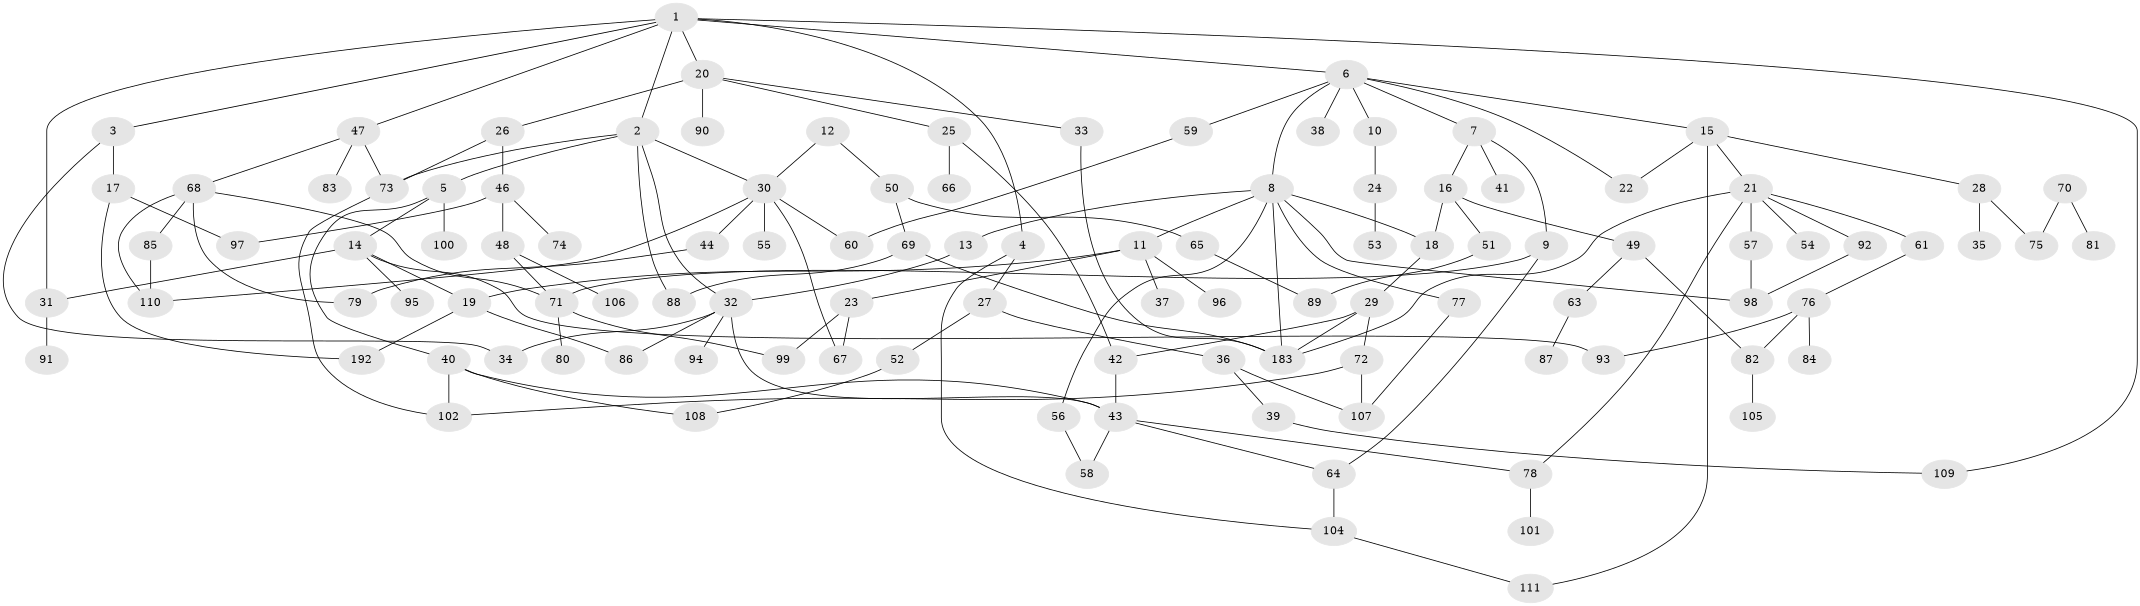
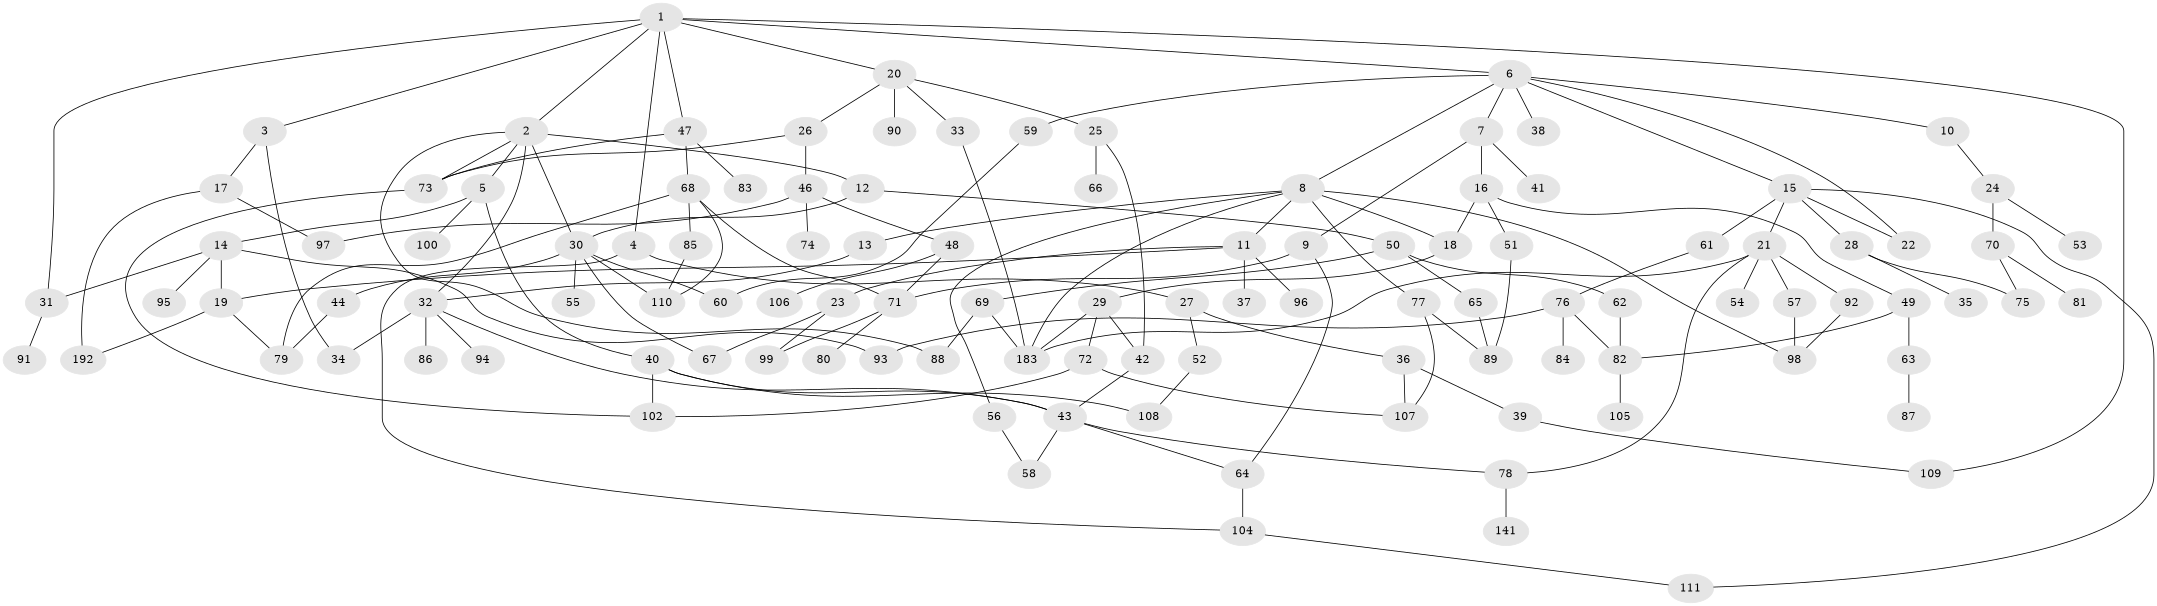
  graph {
    node [color=gray90 style=filled]
    1
    2
    3
    4
    6
    20
    31
    47
    109
    5
    12
    30
    32
    73
    88
    17
    34
    27
    104
    7
    8
    10
    15
    22
    38
    59
    25
    26
    33
    90
    91
    68
    83
    14
    40
    100
    50
    67
    44
    55
    60
    110
    43
    86
    94
    102
    97
    n48 [label=192]
    36
    52
    111
    19
    93
    95
    108
    69
    n57 [label=183]
    9
    16
    41
    11
    13
    18
    56
    77
    98
    24
    21
    28
    64
    71
    49
    51
    23
    37
    96
    29
    58
    107
    89
    99
    80
    53
    70
    79
+   62
    65
    54
    57
    61
    78
    92
    35
    75
    63
    82
    42
    72
    66
    46
    76
-   101
+   101 [label=141]
    81
    48
    74
    39
    106
    85
    87
    105
    84
    1 -- 2
    1 -- 3
    1 -- 4
    1 -- 6
    1 -- 20
    1 -- 31
    1 -- 47
    1 -- 109
    2 -- 5
+   2 -- 12
    2 -- 30
    2 -- 32
    2 -- 73
    2 -- 88
    3 -- 17
    3 -- 34
    4 -- 27
    4 -- 104
    6 -- 7
    6 -- 8
    6 -- 10
    6 -- 15
    6 -- 22
    6 -- 38
    6 -- 59
    20 -- 25
    20 -- 26
    20 -- 33
    20 -- 90
    31 -- 91
    47 -- 73
    47 -- 68
    47 -- 83
    5 -- 14
    5 -- 40
    5 -- 100
    12 -- 30
    12 -- 50
    30 -- 67
    30 -- 44
    30 -- 55
    30 -- 60
    30 -- 110
    32 -- 34
    32 -- 43
    32 -- 86
    32 -- 94
    73 -- 102
    17 -- 97
    17 -- n48
    27 -- 36
    27 -- 52
    104 -- 111
    7 -- 9
    7 -- 16
    7 -- 41
    8 -- n57
    8 -- 11
    8 -- 13
    8 -- 18
    8 -- 56
    8 -- 77
    8 -- 98
    10 -- 24
    15 -- 22
    15 -- 111
    15 -- 21
    15 -- 28
    59 -- 60
    25 -- 42
    25 -- 66
    26 -- 73
    26 -- 46
    33 -- n57
    68 -- 110
    68 -- 71
    68 -- 79
    68 -- 85
    14 -- 31
    14 -- 19
    14 -- 93
    14 -- 95
    40 -- 43
    40 -- 102
    40 -- 108
    50 -- 69
+   50 -- 62
    50 -- 65
    44 -- 79
    43 -- 64
    43 -- 58
    43 -- 78
    36 -- 107
    36 -- 39
    52 -- 108
    19 -- n48
-   19 -- 86
+   19 -- 79
    69 -- 88
    69 -- n57
    9 -- 64
    9 -- 71
    16 -- 18
    16 -- 49
    16 -- 51
    11 -- 19
    11 -- 23
    11 -- 37
    11 -- 96
    13 -- 32
    18 -- 29
    56 -- 58
    77 -- 107
+   77 -- 89
    24 -- 53
+   24 -- 70
    21 -- n57
    21 -- 54
    21 -- 57
-   21 -- 61
+   15 -- 61
    21 -- 78
    21 -- 92
    28 -- 35
    28 -- 75
    64 -- 104
    71 -- 99
    71 -- 80
    49 -- 63
    49 -- 82
    51 -- 89
    23 -- 67
    23 -- 99
    29 -- n57
    29 -- 42
    29 -- 72
    70 -- 75
    70 -- 81
+   62 -- 82
    65 -- 89
    57 -- 98
    61 -- 76
    78 -- 101
    92 -- 98
    63 -- 87
    82 -- 105
    42 -- 43
    72 -- 102
    72 -- 107
    46 -- 97
    46 -- 48
    46 -- 74
    76 -- 93
    76 -- 82
    76 -- 84
    48 -- 71
    48 -- 106
    39 -- 109
    85 -- 110
  }
